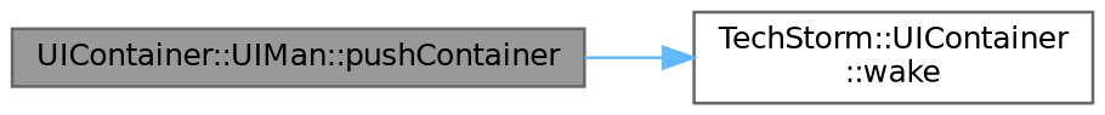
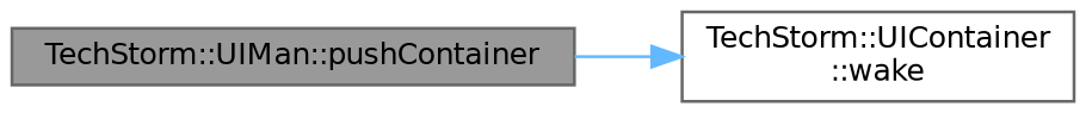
  digraph {
    rankdir=LR
    node [fontname=Helvetica fontsize=10 shape=box style=filled]
-   n1 [color=gray40 fillcolor=grey60 fontcolor=black height=0.2 label="UIContainer::UIMan::pushContainer" width=0.4]
+   n1 [color=gray40 fillcolor=grey60 fontcolor=black height=0.2 label="TechStorm::UIMan::pushContainer" width=0.4]
    n2 [color=grey40 fillcolor=white height=0.2 label="TechStorm::UIContainer\l::wake" width=0.4]
    n1 -> n2 [color=steelblue1 fontname=Helvetica fontsize=10 labelfontname=Helvetica labelfontsize=10 style=solid]
  }
